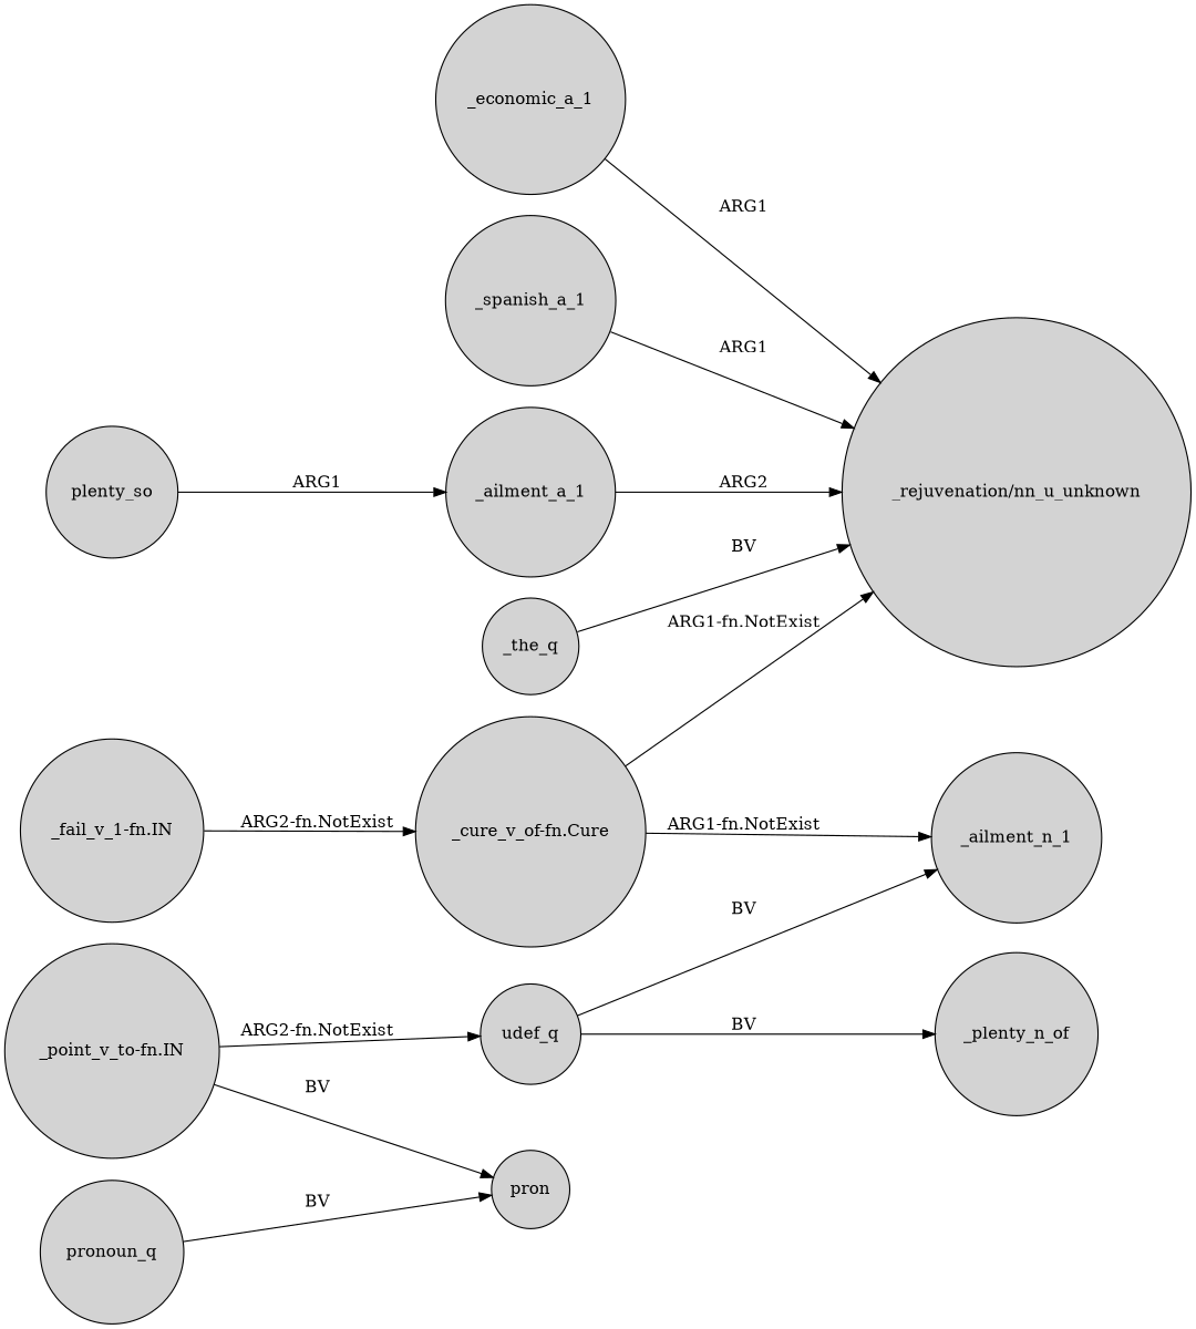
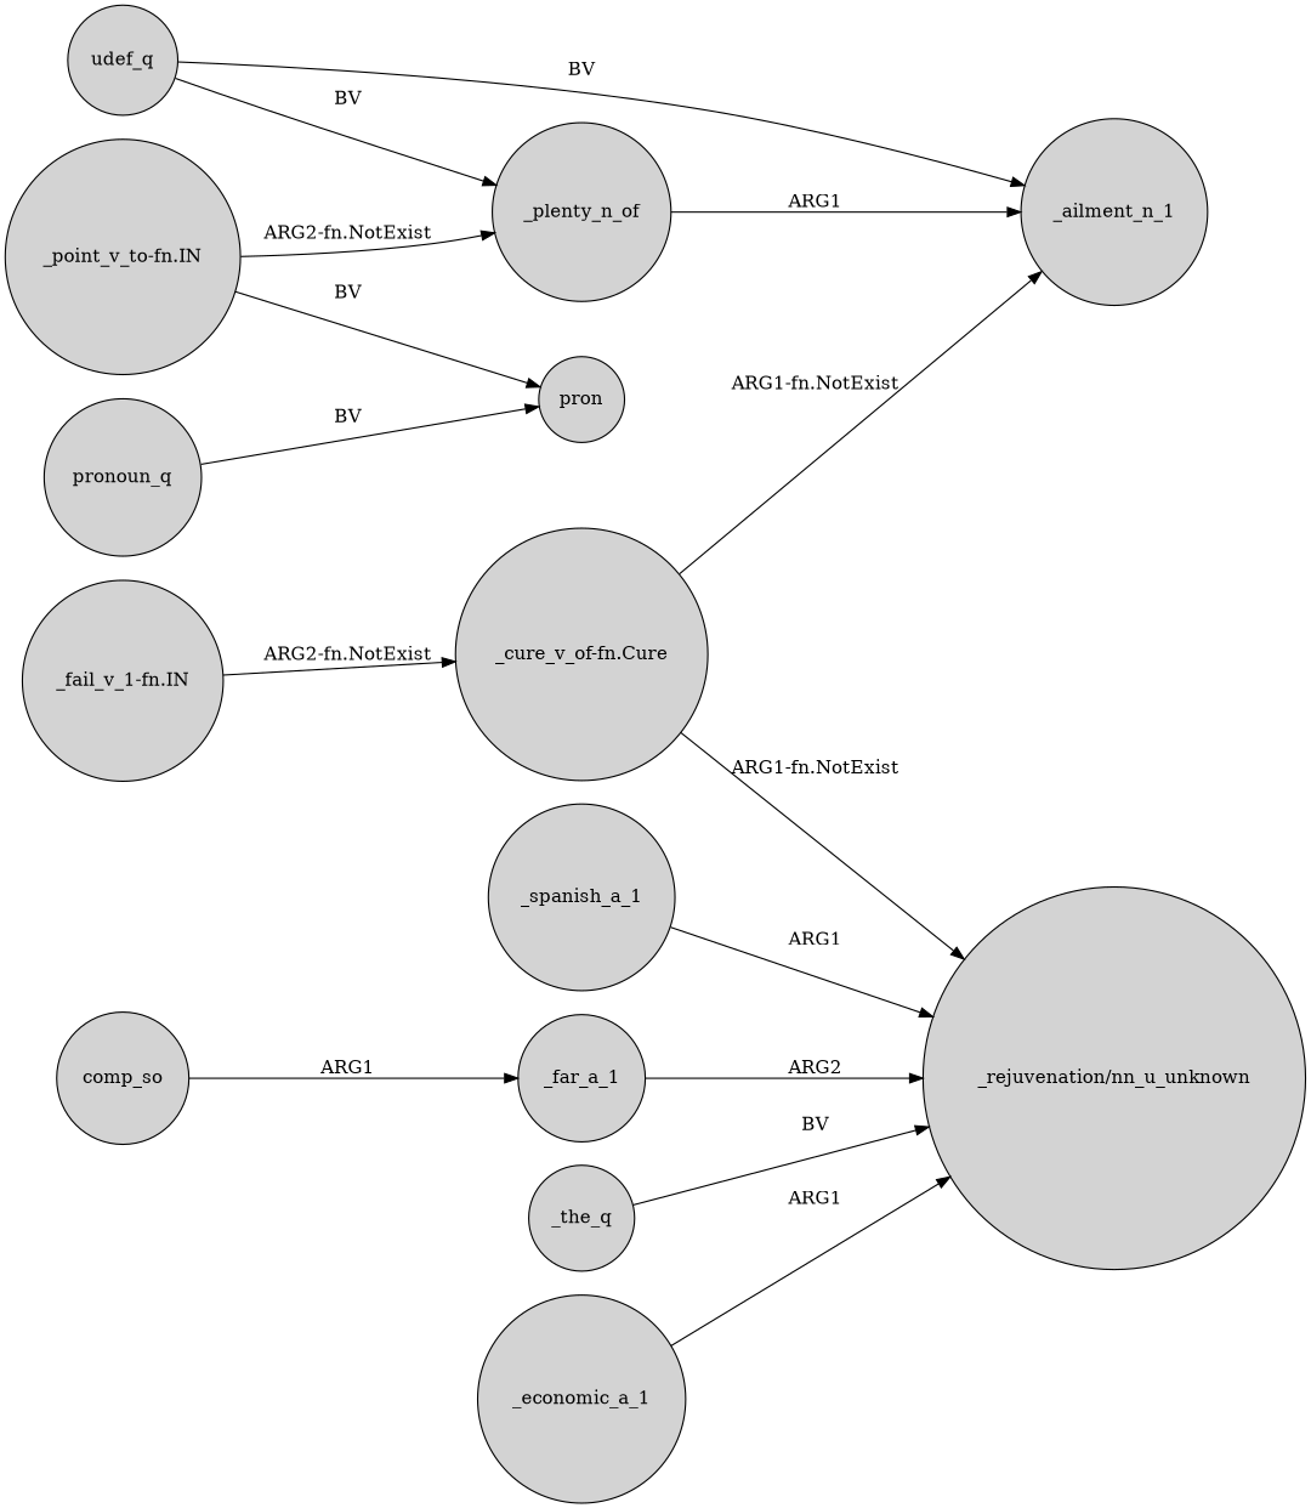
  digraph {
    rankdir=LR
    node [shape=circle style=filled]
    udef_q
    _ailment_n_1
    _plenty_n_of
    "_cure_v_of-fn.Cure"
    "_rejuvenation/nn_u_unknown"
    _economic_a_1
    "_point_v_to-fn.IN"
    pron
    _spanish_a_1
    "_fail_v_1-fn.IN"
-   _far_a_1 [label=_ailment_a_1]
+   _far_a_1
    _the_q
-   comp_so [label=plenty_so]
+   comp_so
    pronoun_q
    udef_q -> _ailment_n_1 [label=BV]
    udef_q -> _plenty_n_of [label=BV]
+   _plenty_n_of -> _ailment_n_1 [label=ARG1]
    "_cure_v_of-fn.Cure" -> _ailment_n_1 [label="ARG1-fn.NotExist"]
    "_cure_v_of-fn.Cure" -> "_rejuvenation/nn_u_unknown" [label="ARG1-fn.NotExist"]
    _economic_a_1 -> "_rejuvenation/nn_u_unknown" [label=ARG1]
-   "_point_v_to-fn.IN" -> udef_q [label="ARG2-fn.NotExist"]
+   "_point_v_to-fn.IN" -> _plenty_n_of [label="ARG2-fn.NotExist"]
    "_point_v_to-fn.IN" -> pron [label=BV]
    _spanish_a_1 -> "_rejuvenation/nn_u_unknown" [label=ARG1]
    "_fail_v_1-fn.IN" -> "_cure_v_of-fn.Cure" [label="ARG2-fn.NotExist"]
    _far_a_1 -> "_rejuvenation/nn_u_unknown" [label=ARG2]
    _the_q -> "_rejuvenation/nn_u_unknown" [label=BV]
    comp_so -> _far_a_1 [label=ARG1]
    pronoun_q -> pron [label=BV]
  }
